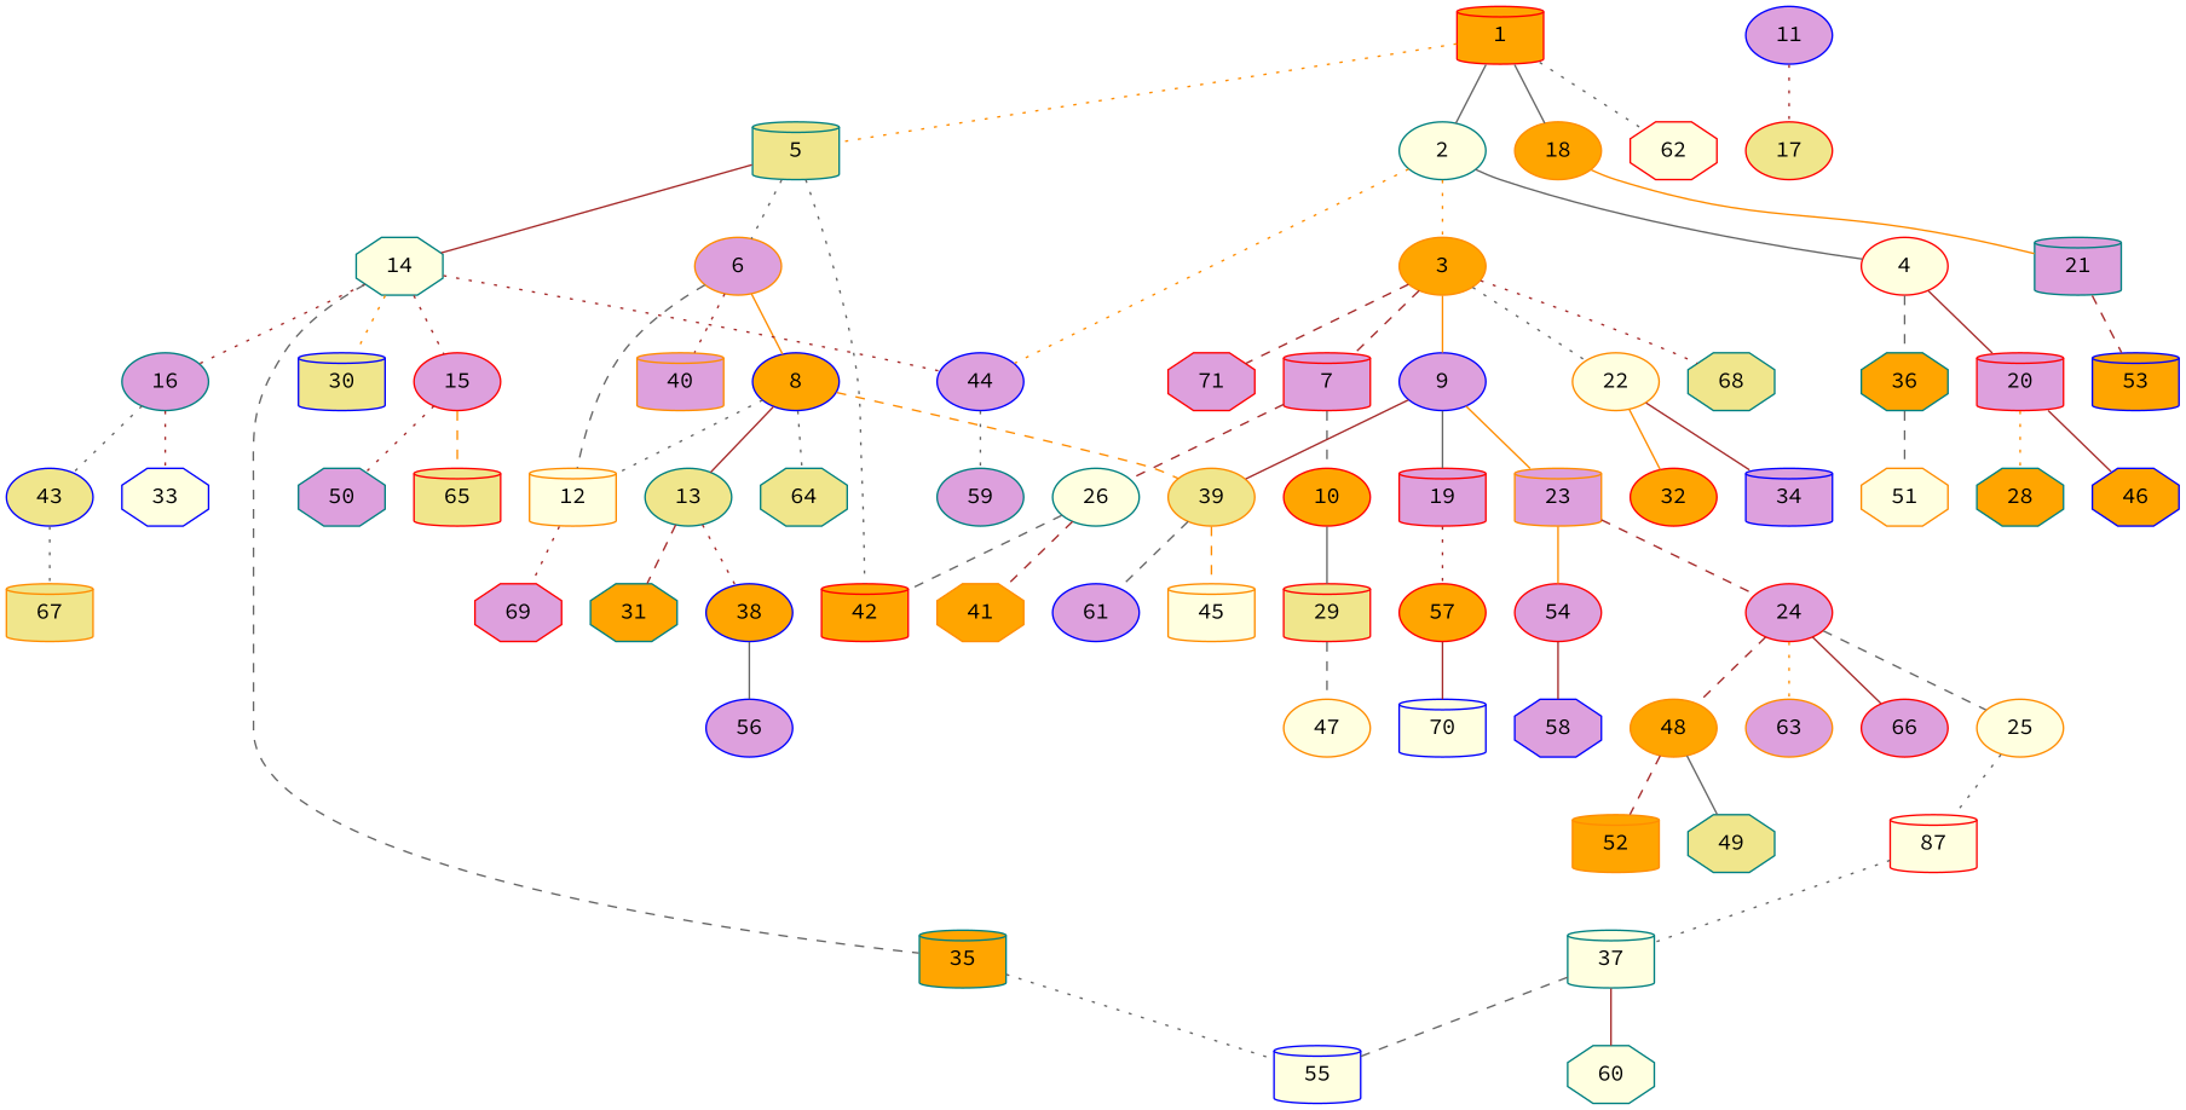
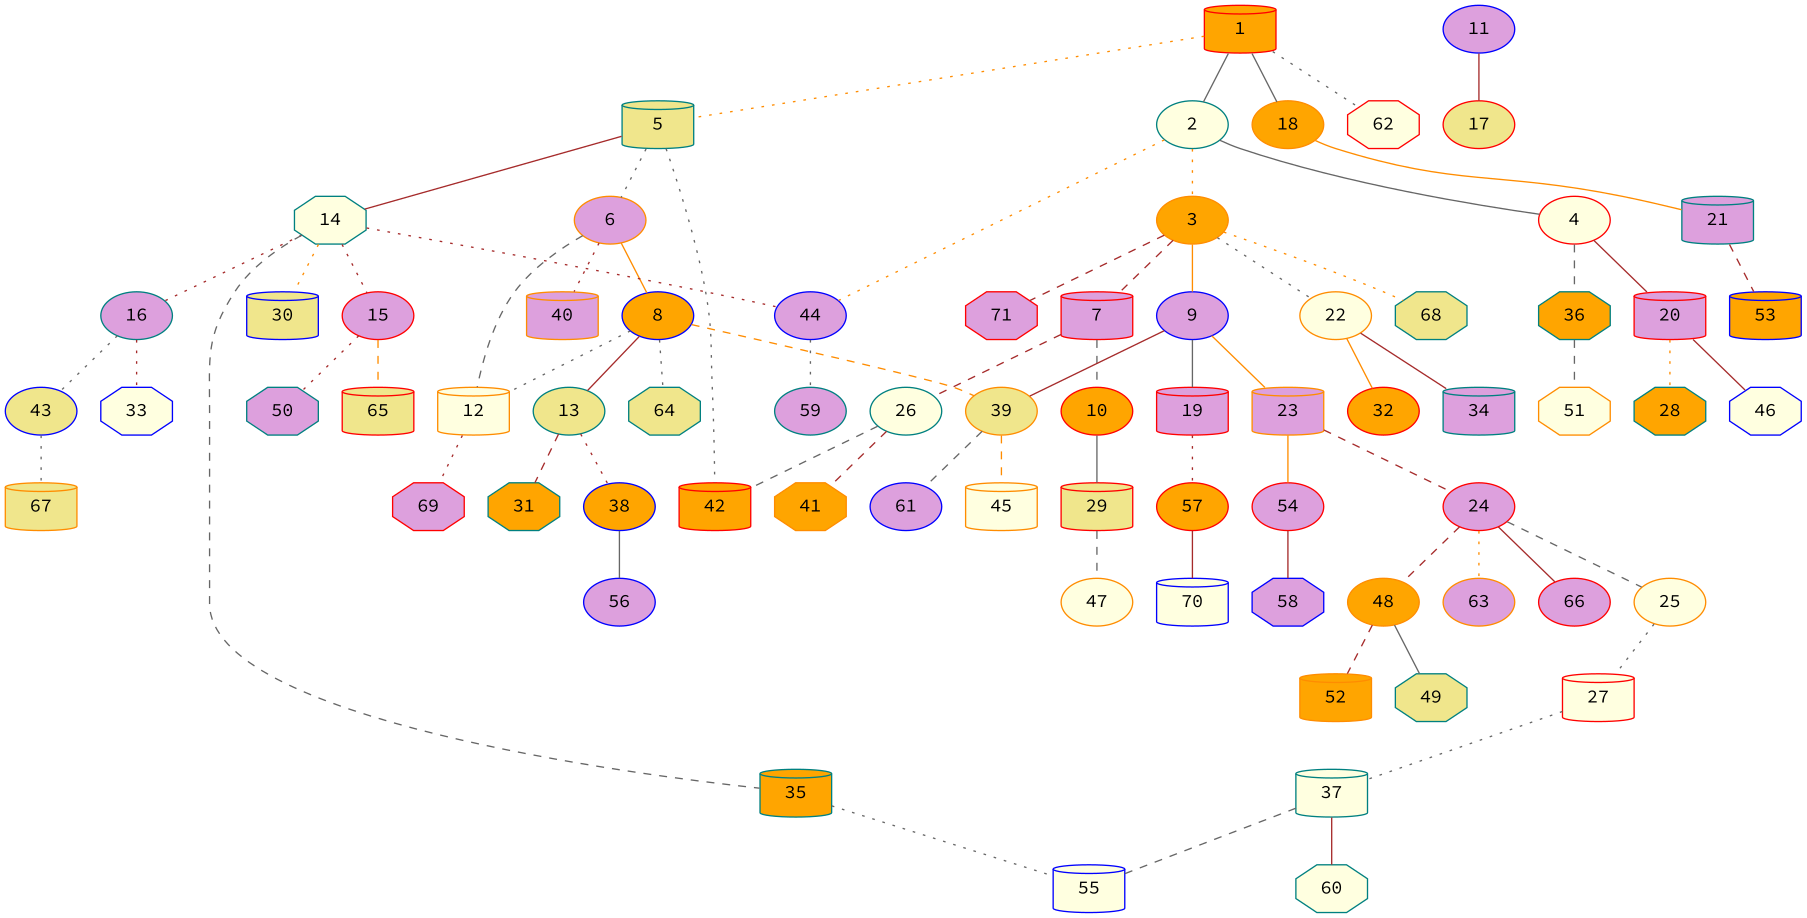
  graph {
    fontname="Source Code Pro"
    node [color=red fillcolor=plum fontname="Source Code Pro" shape=ellipse style=filled]
    edge [color=brown fontname="Source Code Pro" style=dotted]
    1 [fillcolor=orange shape=cylinder]
    2 [color=teal fillcolor=lightyellow]
    5 [color=teal fillcolor=khaki shape=cylinder]
    18 [color=darkorange fillcolor=orange]
    62 [fillcolor=lightyellow shape=octagon]
    3 [color=darkorange fillcolor=orange]
    4 [fillcolor=lightyellow]
    44 [color=blue]
    6 [color=darkorange]
    14 [color=teal fillcolor=lightyellow shape=octagon]
    42 [fillcolor=orange shape=cylinder]
    21 [color=teal shape=cylinder]
    7 [shape=cylinder]
    9 [color=blue]
    22 [color=darkorange fillcolor=lightyellow]
    68 [color=teal fillcolor=khaki shape=octagon]
    71 [shape=octagon]
    20 [shape=cylinder]
    36 [color=teal fillcolor=orange shape=octagon]
    59 [color=teal]
    10 [fillcolor=orange]
    26 [color=teal fillcolor=lightyellow]
    39 [color=darkorange fillcolor=khaki]
    19 [shape=cylinder]
    23 [color=darkorange shape=cylinder]
    32 [fillcolor=orange]
-   34 [color=blue shape=cylinder]
+   34 [color=teal shape=cylinder]
    28 [color=teal fillcolor=orange shape=octagon]
-   46 [color=blue fillcolor=orange shape=octagon]
+   46 [color=blue fillcolor=lightyellow shape=octagon]
    51 [color=darkorange fillcolor=lightyellow shape=octagon]
    8 [color=blue fillcolor=orange]
    40 [color=darkorange shape=cylinder]
    12 [color=darkorange fillcolor=lightyellow shape=cylinder]
    15
    16 [color=teal]
    30 [color=blue fillcolor=khaki shape=cylinder]
    35 [color=teal fillcolor=orange shape=cylinder]
    13 [color=teal fillcolor=khaki]
    64 [color=teal fillcolor=khaki shape=octagon]
    11 [color=blue]
    17 [fillcolor=khaki]
    29 [fillcolor=khaki shape=cylinder]
    41 [color=darkorange fillcolor=orange shape=octagon]
    69 [shape=octagon]
    31 [color=teal fillcolor=orange shape=octagon]
    38 [color=blue fillcolor=orange]
    45 [color=darkorange fillcolor=lightyellow shape=cylinder]
    61 [color=blue]
    57 [fillcolor=orange]
    24
    54
    47 [color=darkorange fillcolor=lightyellow]
    56 [color=blue]
    50 [color=teal shape=octagon]
    65 [fillcolor=khaki shape=cylinder]
    33 [color=blue fillcolor=lightyellow shape=octagon]
    43 [color=blue fillcolor=khaki]
    55 [color=blue fillcolor=lightyellow shape=cylinder]
    67 [color=darkorange fillcolor=khaki shape=cylinder]
    53 [color=blue fillcolor=orange shape=cylinder]
    70 [color=blue fillcolor=lightyellow shape=cylinder]
    25 [color=darkorange fillcolor=lightyellow]
    48 [color=darkorange fillcolor=orange]
    63 [color=darkorange]
    66
    58 [color=blue shape=octagon]
-   27 [fillcolor=lightyellow shape=cylinder label=87]
+   27 [fillcolor=lightyellow shape=cylinder]
    49 [color=teal fillcolor=khaki shape=octagon]
    52 [color=darkorange fillcolor=orange shape=cylinder]
    37 [color=teal fillcolor=lightyellow shape=cylinder]
    60 [color=teal fillcolor=lightyellow shape=octagon]
    1 -- 2 [color=gray40 style=solid]
    1 -- 5 [color=darkorange]
    1 -- 18 [color=gray40 style=solid]
    1 -- 62 [color=gray40]
    2 -- 3 [color=darkorange]
    2 -- 4 [color=gray40 style=solid]
    2 -- 44 [color=darkorange]
    5 -- 6 [color=gray40]
    5 -- 14 [style=solid]
    5 -- 42 [color=gray40]
    18 -- 21 [color=darkorange style=solid]
    3 -- 7 [style=dashed]
    3 -- 9 [color=darkorange style=solid]
    3 -- 22 [color=gray40]
-   3 -- 68
+   3 -- 68 [color=darkorange]
    3 -- 71 [style=dashed]
    4 -- 20 [style=solid]
    4 -- 36 [color=gray40 style=dashed]
    44 -- 59 [color=gray40]
    6 -- 8 [color=darkorange style=solid]
    6 -- 40
    6 -- 12 [color=gray40 style=dashed]
    14 -- 44
    14 -- 15
    14 -- 16
    14 -- 30 [color=darkorange]
    14 -- 35 [color=gray40 style=dashed]
    21 -- 53 [style=dashed]
    7 -- 10 [color=gray40 style=dashed]
    7 -- 26 [style=dashed]
    9 -- 39 [style=solid]
    9 -- 19 [color=gray40 style=solid]
    9 -- 23 [color=darkorange style=solid]
    22 -- 32 [color=darkorange style=solid]
    22 -- 34 [style=solid]
    20 -- 28 [color=darkorange]
    20 -- 46 [style=solid]
    36 -- 51 [color=gray40 style=dashed]
    10 -- 29 [color=gray40 style=solid]
    26 -- 42 [color=gray40 style=dashed]
    26 -- 41 [style=dashed]
    39 -- 45 [color=darkorange style=dashed]
    39 -- 61 [color=gray40 style=dashed]
    19 -- 57
    23 -- 24 [style=dashed]
    23 -- 54 [color=darkorange style=solid]
    8 -- 39 [color=darkorange style=dashed]
    8 -- 12 [color=gray40]
    8 -- 13 [style=solid]
    8 -- 64 [color=gray40]
    12 -- 69
    15 -- 50
    15 -- 65 [color=darkorange style=dashed]
    16 -- 33
    16 -- 43 [color=gray40]
    35 -- 55 [color=gray40]
    13 -- 31 [style=dashed]
    13 -- 38
-   11 -- 17
+   11 -- 17 [style=solid]
    29 -- 47 [color=gray40 style=dashed]
    38 -- 56 [color=gray40 style=solid]
    57 -- 70 [style=solid]
    24 -- 25 [color=gray40 style=dashed]
    24 -- 48 [style=dashed]
    24 -- 63 [color=darkorange]
    24 -- 66 [style=solid]
    54 -- 58 [style=solid]
    43 -- 67 [color=gray40]
    25 -- 27 [color=gray40]
    48 -- 49 [color=gray40 style=solid]
    48 -- 52 [style=dashed]
    27 -- 37 [color=gray40]
    37 -- 55 [color=gray40 style=dashed]
    37 -- 60 [style=solid]
  }
